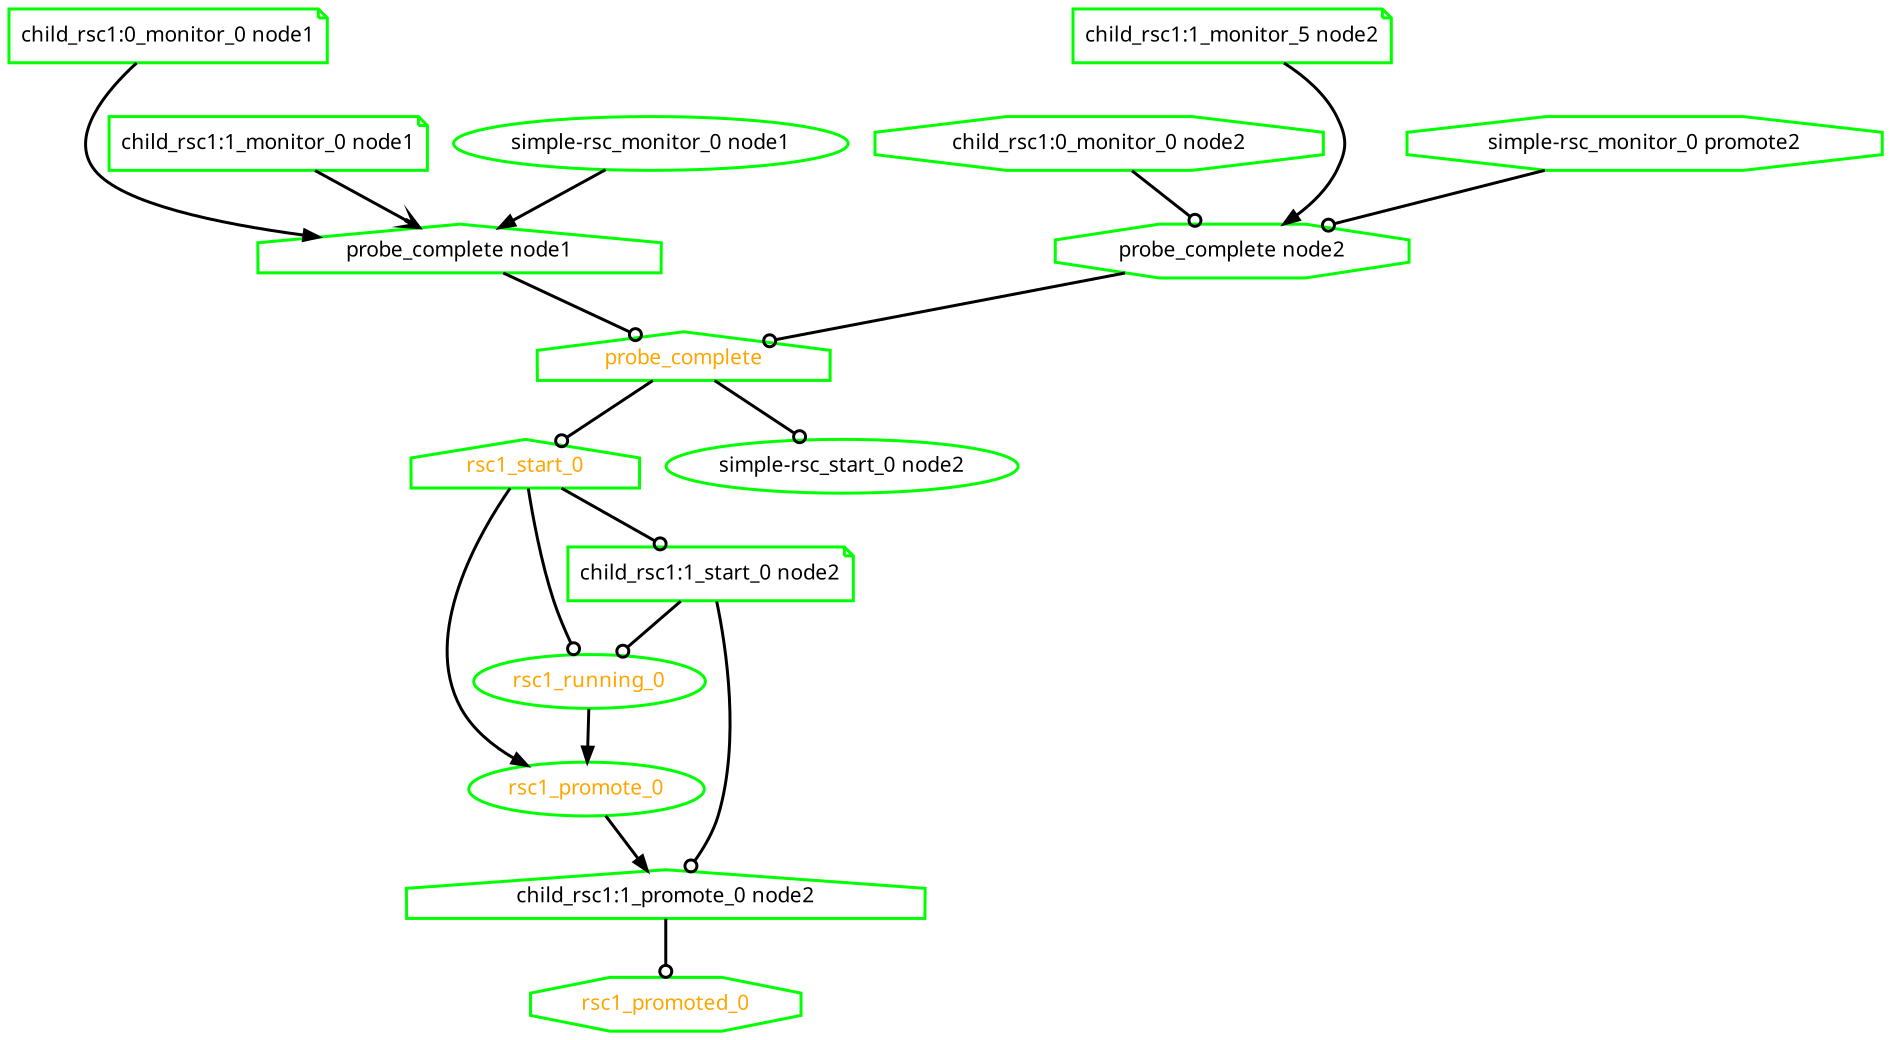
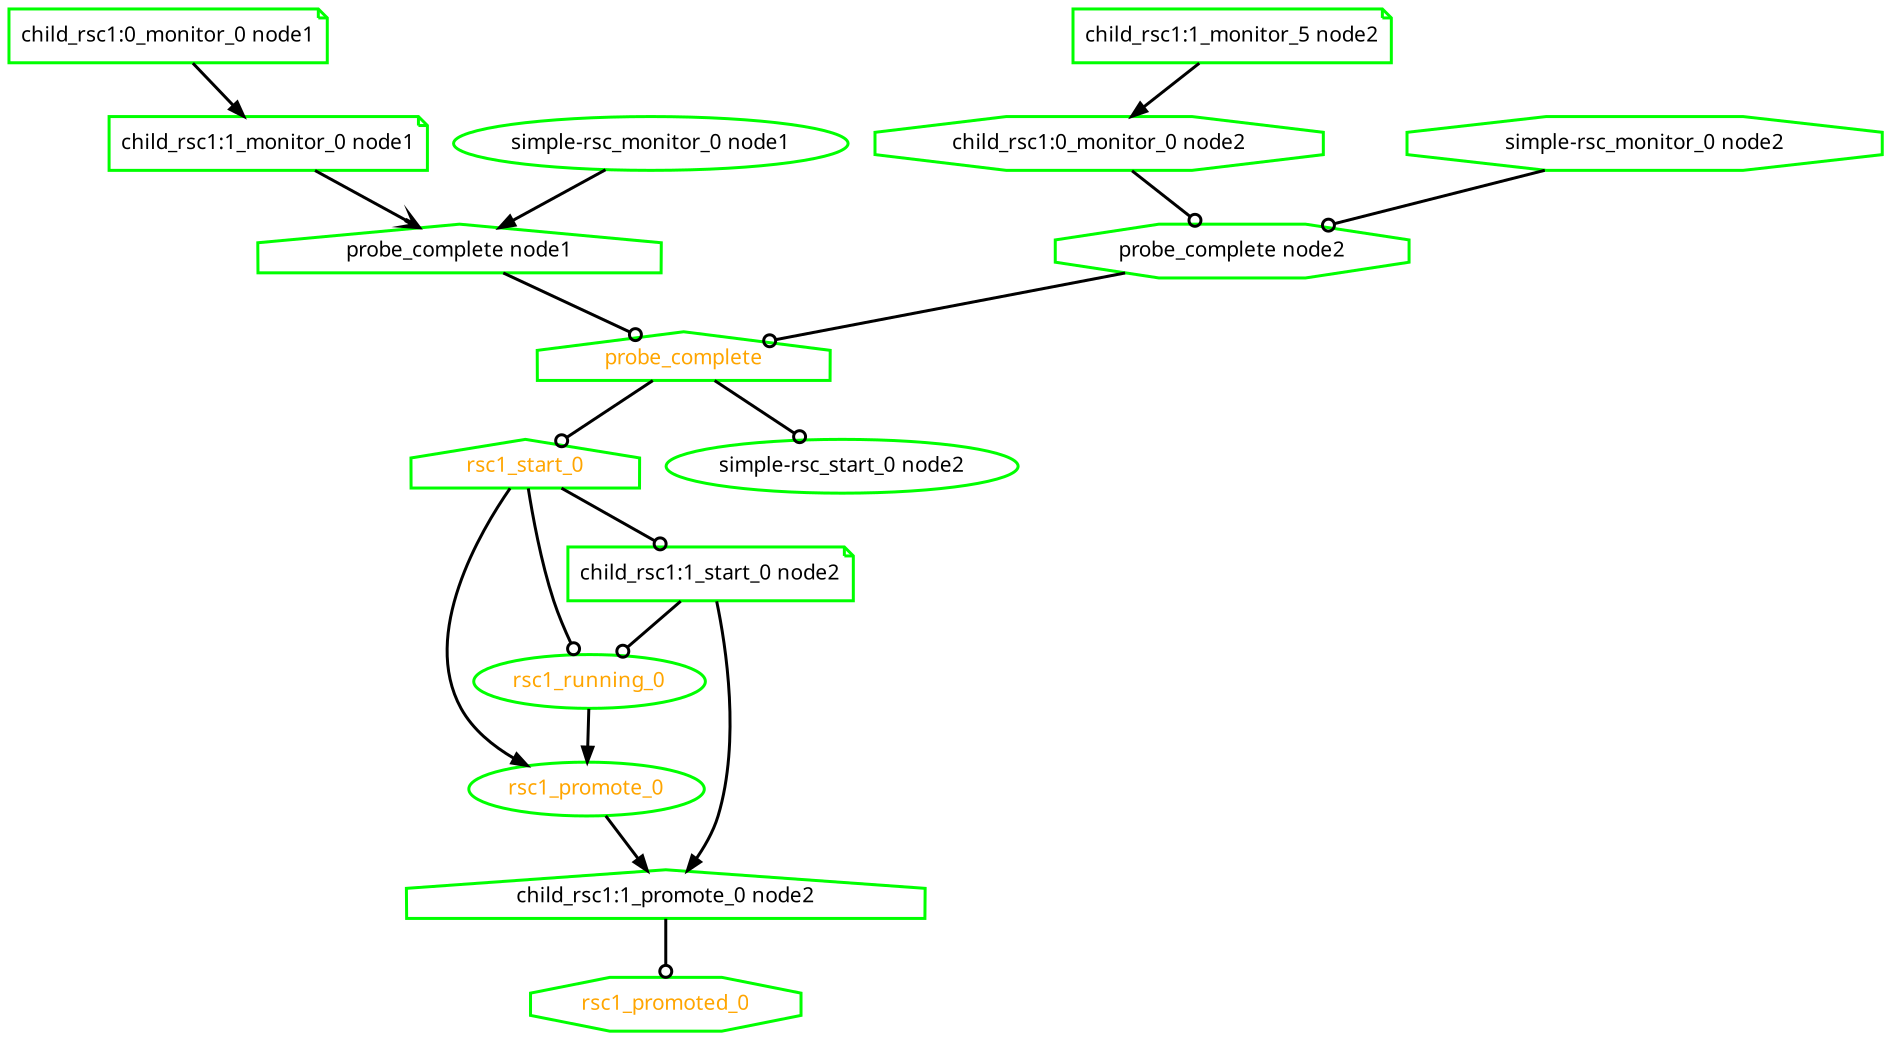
  digraph {
    fontname="Noto Sans"
    node [color=green fontcolor=black fontname="Noto Sans" shape=note style=bold]
    edge [arrowhead=odot fontname="Noto Sans" style=bold]
    "child_rsc1:0_monitor_0 node1"
    "probe_complete node1" [shape=house]
    probe_complete [fontcolor=orange shape=house]
    rsc1_start_0 [fontcolor=orange shape=house]
    "simple-rsc_start_0 node2" [shape=ellipse]
    "child_rsc1:0_monitor_0 node2" [shape=octagon]
    "probe_complete node2" [shape=octagon]
    rsc1_running_0 [fontcolor=orange shape=ellipse]
    rsc1_promote_0 [fontcolor=orange shape=ellipse]
    "child_rsc1:1_promote_0 node2" [shape=house]
    "child_rsc1:1_monitor_0 node1"
    n12 [label="child_rsc1:1_monitor_5 node2"]
    rsc1_promoted_0 [fontcolor=orange shape=octagon]
    "child_rsc1:1_start_0 node2"
    "simple-rsc_monitor_0 node1" [shape=ellipse]
-   "simple-rsc_monitor_0 node2" [shape=octagon label="simple-rsc_monitor_0 promote2"]
-   "child_rsc1:0_monitor_0 node1" -> "probe_complete node1" [arrowhead=normal]
+   "simple-rsc_monitor_0 node2" [shape=octagon]
+   "child_rsc1:0_monitor_0 node1" -> "child_rsc1:1_monitor_0 node1" [arrowhead=normal]
    "probe_complete node1" -> probe_complete
    probe_complete -> rsc1_start_0
    probe_complete -> "simple-rsc_start_0 node2"
    rsc1_start_0 -> rsc1_running_0
    rsc1_start_0 -> rsc1_promote_0 [arrowhead=normal]
    rsc1_start_0 -> "child_rsc1:1_start_0 node2"
    "child_rsc1:0_monitor_0 node2" -> "probe_complete node2"
    "probe_complete node2" -> probe_complete
    rsc1_running_0 -> rsc1_promote_0 [arrowhead=normal]
    rsc1_promote_0 -> "child_rsc1:1_promote_0 node2" [arrowhead=normal]
    "child_rsc1:1_promote_0 node2" -> rsc1_promoted_0
    "child_rsc1:1_monitor_0 node1" -> "probe_complete node1" [arrowhead=vee]
-   n12 -> "probe_complete node2" [arrowhead=normal]
+   n12 -> "child_rsc1:0_monitor_0 node2" [arrowhead=normal]
    "child_rsc1:1_start_0 node2" -> rsc1_running_0
-   "child_rsc1:1_start_0 node2" -> "child_rsc1:1_promote_0 node2"
+   "child_rsc1:1_start_0 node2" -> "child_rsc1:1_promote_0 node2" [arrowhead=normal]
    "simple-rsc_monitor_0 node1" -> "probe_complete node1" [arrowhead=normal]
    "simple-rsc_monitor_0 node2" -> "probe_complete node2"
  }
